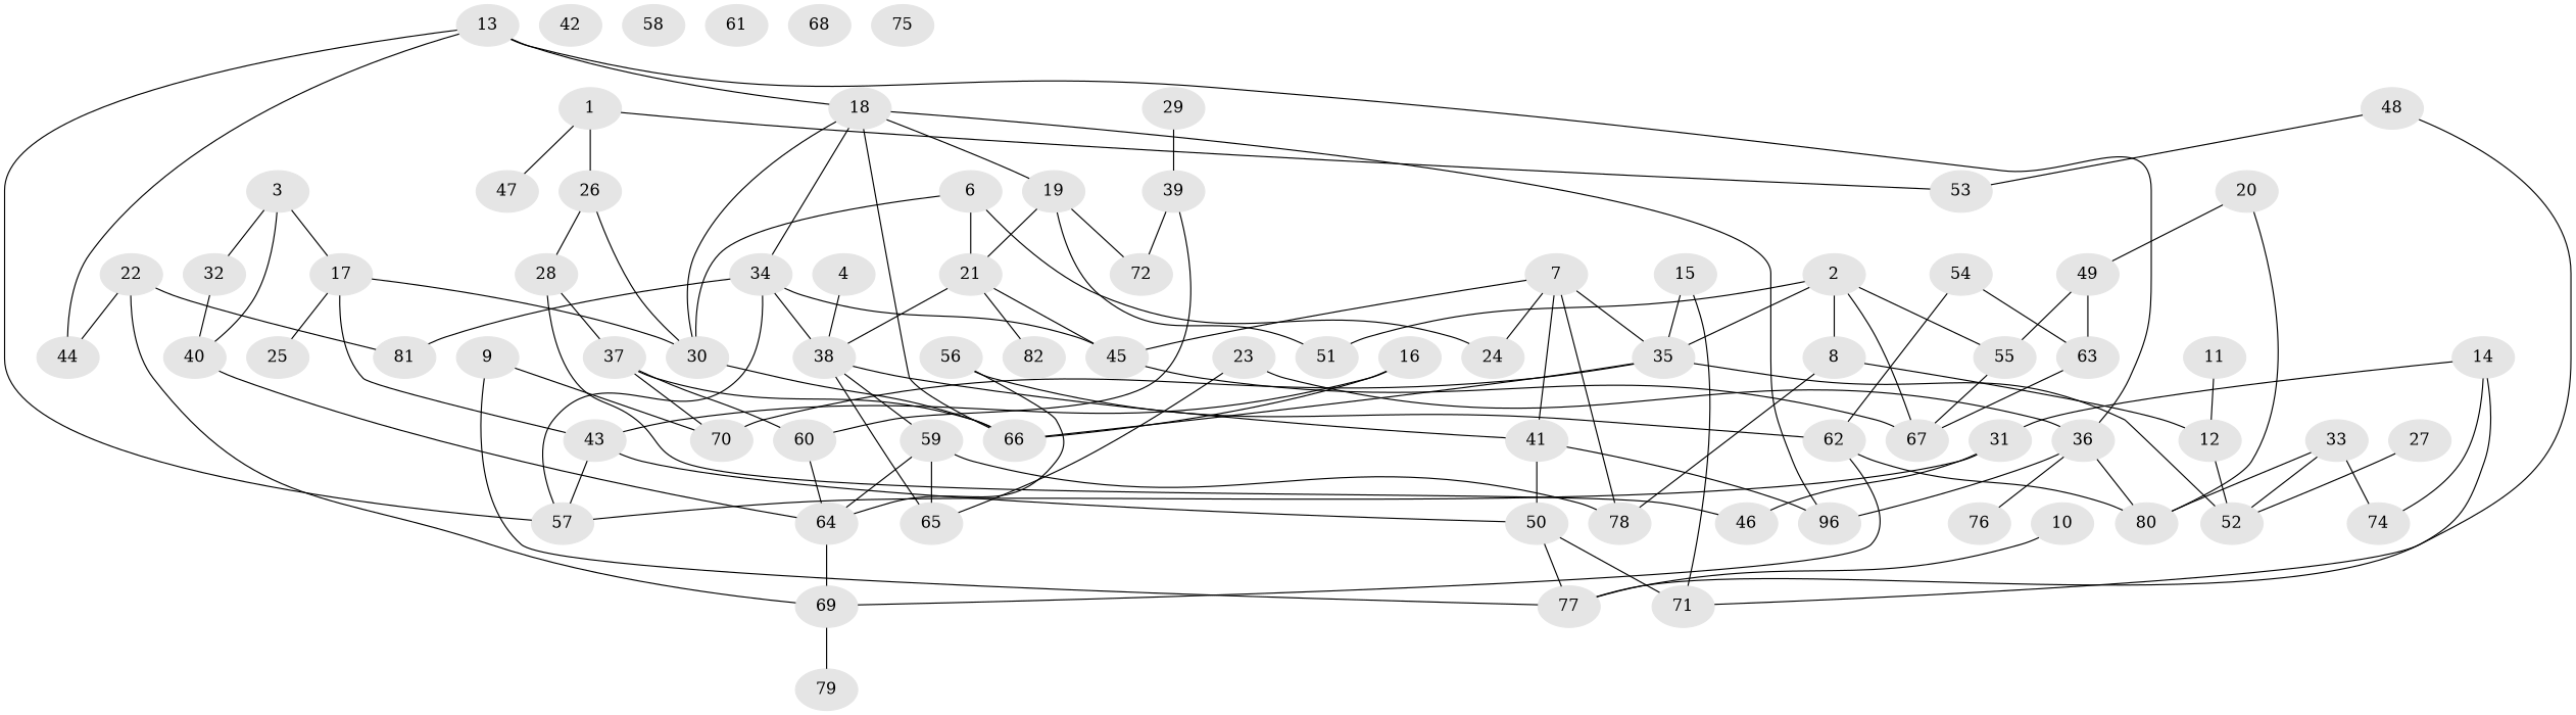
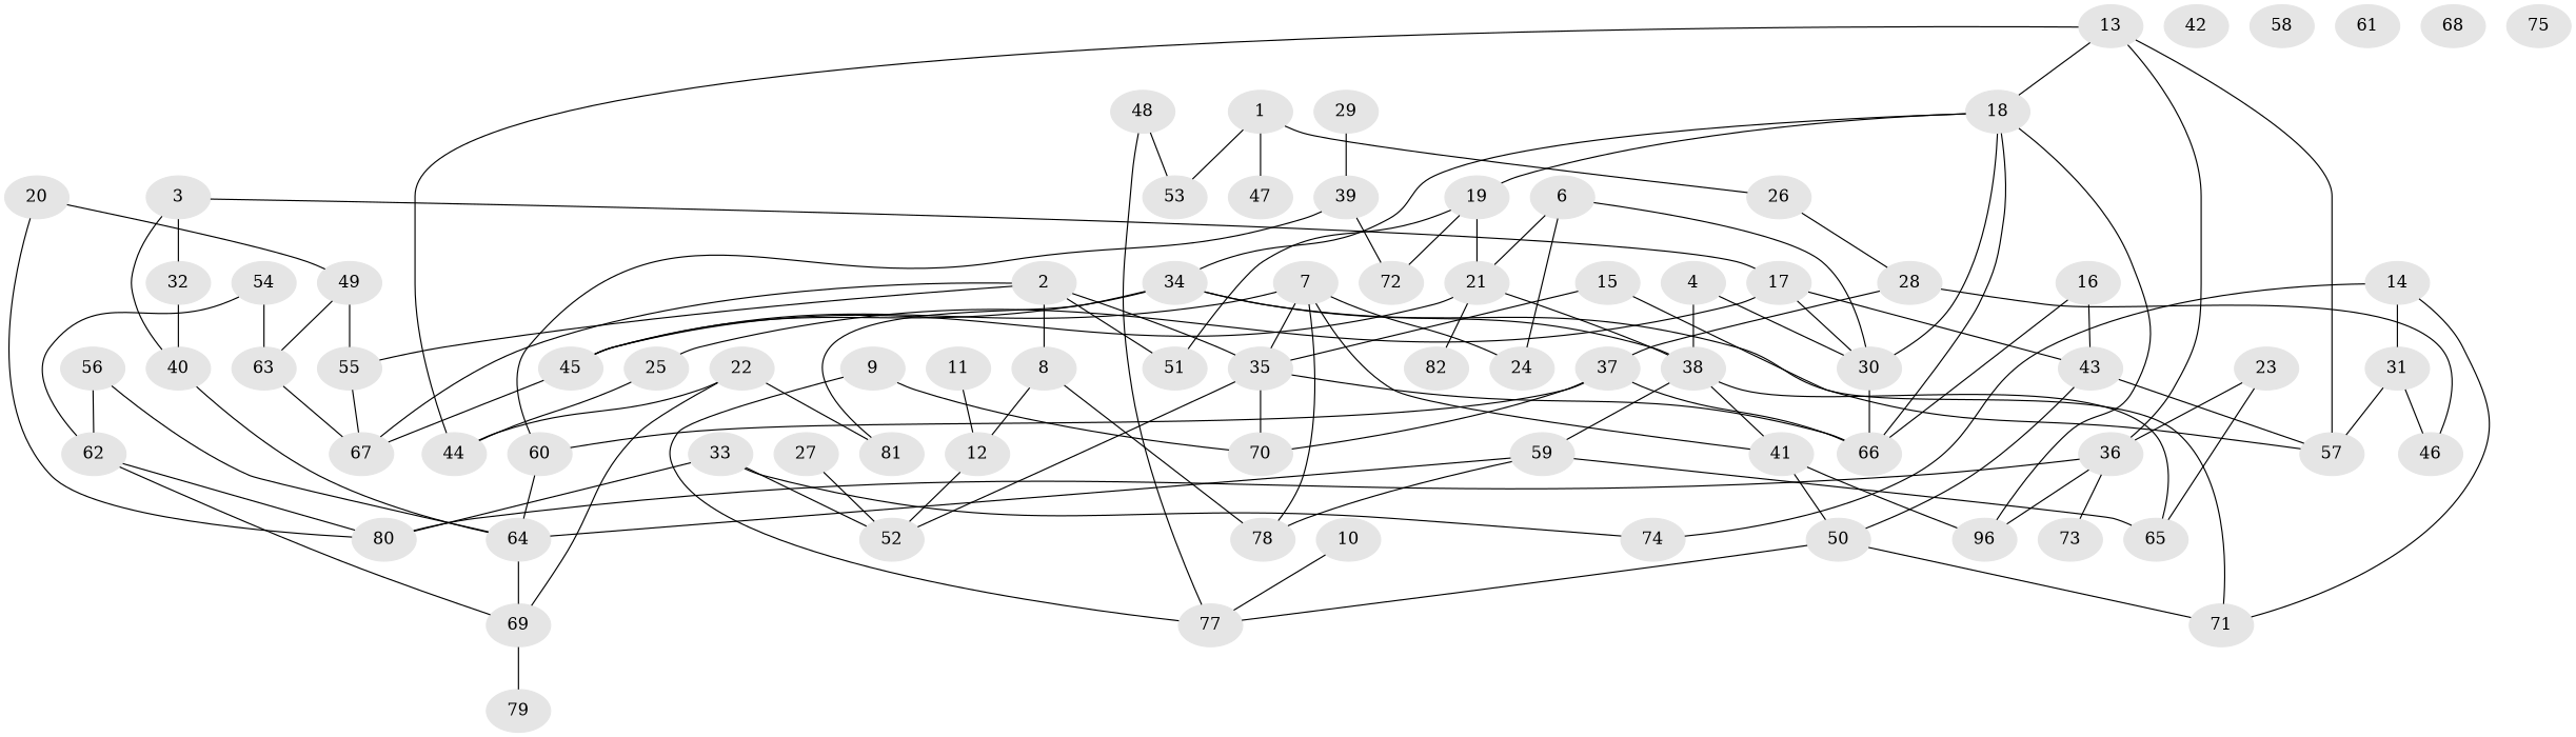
  graph {
    node [color=gray90 style=filled]
    1
    26
    47
    53
    28
    2
    8
    35
    51
    55
    67
    78
    12
    70
    52
    66
    3
    17
    32
    40
    30
    43
    25
    64
    4
    38
    41
    65
    59
    6
    21
    24
    45
    82
    7
    n36 [label=96]
    50
    9
    77
    10
    11
    13
    18
    36
    44
    57
    19
    34
    80
-   73 [label=76]
+   73
    14
    31
    71
    74
    46
    15
    16
    72
    81
    22
    69
    20
    49
    63
    79
    23
    37
    27
    60
    29
    39
    33
    42
    48
    54
    62
    56
    58
    61
    68
    75
    1 -- 26
    1 -- 47
    1 -- 53
    26 -- 28
    28 -- 46
    28 -- 37
    2 -- 8
    2 -- 35
    2 -- 51
    2 -- 55
    2 -- 67
    8 -- 78
    8 -- 12
    35 -- 70
    35 -- 52
    35 -- 66
    55 -- 67
    12 -- 52
    3 -- 17
    3 -- 32
    3 -- 40
    17 -- 30
    17 -- 43
    17 -- 25
    32 -- 40
    40 -- 64
    30 -- 66
    43 -- 50
    43 -- 57
+   25 -- 44
    64 -- 69
-   26 -- 30
+   4 -- 30
    4 -- 38
    38 -- 41
    38 -- 65
    38 -- 59
    41 -- n36
    41 -- 50
    59 -- 78
    59 -- 64
    59 -- 65
    6 -- 30
    6 -- 21
    6 -- 24
    21 -- 38
    21 -- 45
    21 -- 82
    45 -- 67
    7 -- 35
    7 -- 78
    7 -- 41
    7 -- 24
    7 -- 45
    50 -- 77
    50 -- 71
    9 -- 70
    9 -- 77
    10 -- 77
    11 -- 12
    13 -- 18
    13 -- 36
    13 -- 44
    13 -- 57
    18 -- 66
    18 -- 30
    18 -- n36
    18 -- 19
    18 -- 34
    36 -- n36
    36 -- 80
    36 -- 73
    19 -- 51
    19 -- 21
    19 -- 72
    34 -- 38
    34 -- 45
    34 -- 57
    34 -- 81
    14 -- 31
    14 -- 71
    14 -- 74
    31 -- 57
    31 -- 46
    15 -- 35
    15 -- 71
    16 -- 66
    16 -- 43
    22 -- 44
    22 -- 81
    22 -- 69
    69 -- 79
    20 -- 80
    20 -- 49
    49 -- 55
    49 -- 63
    63 -- 67
    23 -- 65
    23 -- 36
    37 -- 70
    37 -- 66
    37 -- 60
    27 -- 52
    60 -- 64
    29 -- 39
    39 -- 72
    39 -- 60
    33 -- 52
    33 -- 80
    33 -- 74
    48 -- 53
    48 -- 77
    54 -- 63
    54 -- 62
    62 -- 80
    62 -- 69
    56 -- 64
    56 -- 62
  }
